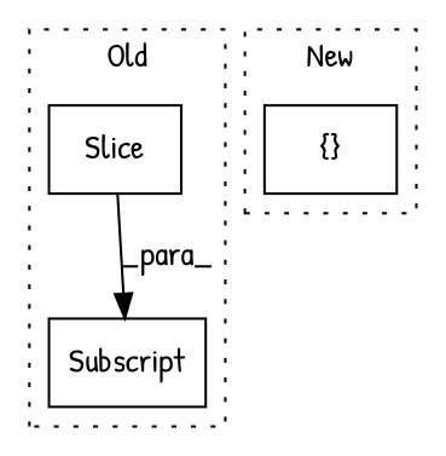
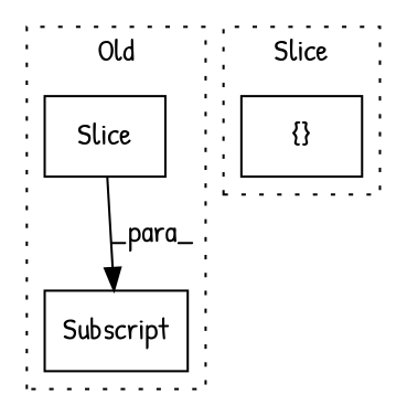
  digraph {
    fontname="Patrick Hand"
    node [shape=box fontname="Patrick Hand"]
    n1 [a=80 l=8 label=Slice s=6287]
    n2 [a=63 l="38,0" label=Subscript s="6282,0"]
    n3 [a=59 l="2,1" label="{}" s="6095,6095"]
    subgraph cluster_1 {
      label=Old
      style=dotted
      n1
      n2
    }
    subgraph cluster_2 {
-     label=New
+     label=Slice
      style=dotted
      n3
    }
    n1 -> n2 [label=_para_ fontname="Patrick Hand"]
  }
